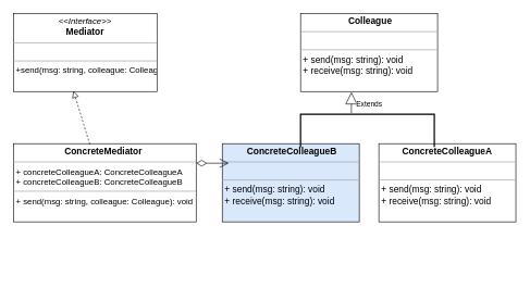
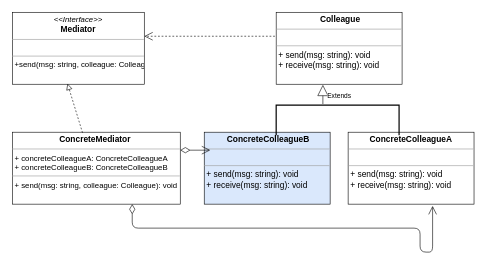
  <mxCell id="0" />
  <mxCell id="1" parent="0" />
  <mxCell id="2" value="&lt;p style=&quot;margin: 4px 0px 0px ; text-align: center ; font-size: 14px&quot;&gt;&lt;i style=&quot;font-size: 13px&quot;&gt;&amp;lt;&amp;lt;Interface&amp;gt;&amp;gt;&lt;/i&gt;&lt;br&gt;&lt;font style=&quot;font-size: 14px&quot;&gt;&lt;b&gt;Mediator&lt;/b&gt;&lt;br&gt;&lt;/font&gt;&lt;/p&gt;&lt;hr size=&quot;1&quot; style=&quot;font-size: 14px&quot;&gt;&lt;p style=&quot;margin: 0px ; margin-left: 4px&quot;&gt;&lt;br&gt;&lt;/p&gt;&lt;hr size=&quot;1&quot;&gt;&lt;p style=&quot;margin: 0px ; margin-left: 4px&quot;&gt;&lt;font style=&quot;font-size: 13px&quot;&gt;+send(msg: string, colleague: Colleague): void&lt;/font&gt;&lt;br&gt;&lt;/p&gt;" style="verticalAlign=top;align=left;overflow=fill;fontSize=12;fontFamily=Helvetica;html=1;" parent="1" vertex="1"><mxGeometry x="20" y="20" width="220" height="120" as="geometry" /></mxCell>
  <mxCell id="3" value="&lt;p style=&quot;margin: 4px 0px 0px ; text-align: center ; font-size: 14px&quot;&gt;&lt;font style=&quot;font-size: 14px&quot;&gt;&lt;b&gt;&amp;nbsp;Colleague&lt;/b&gt;&lt;br&gt;&lt;/font&gt;&lt;/p&gt;&lt;hr size=&quot;1&quot; style=&quot;font-size: 14px&quot;&gt;&lt;p style=&quot;margin: 0px ; margin-left: 4px&quot;&gt;&lt;br&gt;&lt;/p&gt;&lt;hr size=&quot;1&quot;&gt;&lt;p style=&quot;margin: 0px ; margin-left: 4px&quot;&gt;&lt;font style=&quot;font-size: 14px&quot;&gt;+&amp;nbsp;send(msg: string): void&amp;nbsp;&lt;/font&gt;&lt;br&gt;&lt;/p&gt;&lt;p style=&quot;margin: 0px ; margin-left: 4px&quot;&gt;&lt;font style=&quot;font-size: 14px&quot;&gt;+&amp;nbsp;receive(msg: string): void&lt;/font&gt;&lt;/p&gt;" style="verticalAlign=top;align=left;overflow=fill;fontSize=12;fontFamily=Helvetica;html=1;" parent="1" vertex="1"><mxGeometry x="460" y="20" width="210" height="120" as="geometry" /></mxCell>
  <mxCell id="4" value="&lt;p style=&quot;margin: 4px 0px 0px ; text-align: center ; font-size: 14px&quot;&gt;&lt;font style=&quot;font-size: 14px&quot;&gt;&lt;b&gt;&amp;nbsp;&lt;/b&gt;&lt;/font&gt;&lt;b&gt;ConcreteColleagueA&amp;nbsp;&lt;/b&gt;&lt;/p&gt;&lt;hr size=&quot;1&quot; style=&quot;font-size: 14px&quot;&gt;&lt;p style=&quot;margin: 0px ; margin-left: 4px&quot;&gt;&lt;br&gt;&lt;/p&gt;&lt;hr size=&quot;1&quot;&gt;&lt;p style=&quot;margin: 0px ; margin-left: 4px&quot;&gt;&lt;font style=&quot;font-size: 14px&quot;&gt;+&amp;nbsp;send(msg: string): void&amp;nbsp;&lt;/font&gt;&lt;br&gt;&lt;/p&gt;&lt;p style=&quot;margin: 0px ; margin-left: 4px&quot;&gt;&lt;font style=&quot;font-size: 14px&quot;&gt;+&amp;nbsp;receive(msg: string): void&lt;/font&gt;&lt;/p&gt;" style="verticalAlign=top;align=left;overflow=fill;fontSize=12;fontFamily=Helvetica;html=1;" parent="1" vertex="1"><mxGeometry x="580" y="220" width="210" height="120" as="geometry" /></mxCell>
  <mxCell id="5" value="&lt;p style=&quot;margin: 4px 0px 0px ; text-align: center ; font-size: 14px&quot;&gt;&lt;font style=&quot;font-size: 14px&quot;&gt;&lt;b&gt;&amp;nbsp;&lt;/b&gt;&lt;/font&gt;&lt;b&gt;ConcreteColleagueB&lt;/b&gt;&lt;/p&gt;&lt;hr size=&quot;1&quot; style=&quot;font-size: 14px&quot;&gt;&lt;p style=&quot;margin: 0px ; margin-left: 4px&quot;&gt;&lt;br&gt;&lt;/p&gt;&lt;hr size=&quot;1&quot;&gt;&lt;p style=&quot;margin: 0px ; margin-left: 4px&quot;&gt;&lt;font style=&quot;font-size: 14px&quot;&gt;+&amp;nbsp;send(msg: string): void&amp;nbsp;&lt;/font&gt;&lt;br&gt;&lt;/p&gt;&lt;p style=&quot;margin: 0px ; margin-left: 4px&quot;&gt;&lt;font style=&quot;font-size: 14px&quot;&gt;+&amp;nbsp;receive(msg: string): void&lt;/font&gt;&lt;/p&gt;" style="verticalAlign=top;align=left;overflow=fill;fontSize=12;fontFamily=Helvetica;html=1;fillColor=#dae8fc;" parent="1" vertex="1"><mxGeometry x="340" y="220" width="210" height="120" as="geometry" /></mxCell>
  <mxCell id="6" value="&lt;p style=&quot;margin: 4px 0px 0px ; text-align: center&quot;&gt;&lt;b style=&quot;font-size: 14px&quot;&gt;ConcreteMediator&amp;nbsp;&lt;/b&gt;&lt;br&gt;&lt;/p&gt;&lt;hr size=&quot;1&quot; style=&quot;font-size: 14px&quot;&gt;&lt;p style=&quot;margin: 0px 0px 0px 4px ; font-size: 13px&quot;&gt;&lt;font style=&quot;font-size: 13px&quot;&gt;+&amp;nbsp;concreteColleagueA: ConcreteColleagueA&lt;/font&gt;&lt;/p&gt;&lt;p style=&quot;margin: 0px 0px 0px 4px ; font-size: 13px&quot;&gt;&lt;font style=&quot;font-size: 13px&quot;&gt;+&amp;nbsp;concreteColleagueB: ConcreteColleagueB&lt;/font&gt;&lt;/p&gt;&lt;hr size=&quot;1&quot; style=&quot;font-size: 13px&quot;&gt;&lt;p style=&quot;margin: 0px ; margin-left: 4px&quot;&gt;&lt;font style=&quot;font-size: 13px&quot;&gt;+&amp;nbsp;send(msg: string, colleague: Colleague): void&lt;/font&gt;&lt;br&gt;&lt;/p&gt;" style="verticalAlign=top;align=left;overflow=fill;fontSize=12;fontFamily=Helvetica;html=1;" parent="1" vertex="1"><mxGeometry x="20" y="220" width="280" height="120" as="geometry" /></mxCell>
  <mxCell id="7" value="" style="endArrow=block;startArrow=none;endFill=0;startFill=0;endSize=8;html=1;verticalAlign=bottom;dashed=1;labelBackgroundColor=none;exitX=0.418;exitY=0.008;exitDx=0;exitDy=0;exitPerimeter=0;entryX=0.418;entryY=0.992;entryDx=0;entryDy=0;entryPerimeter=0;" parent="1" source="6" target="2" edge="1"><mxGeometry width="160" relative="1" as="geometry"><mxPoint x="140" y="190" as="sourcePoint" /><mxPoint x="300" y="190" as="targetPoint" /></mxGeometry></mxCell>
  <mxCell id="8" value="" style="strokeWidth=2;html=1;shape=mxgraph.flowchart.annotation_1;align=left;pointerEvents=1;rotation=90;" parent="1" vertex="1"><mxGeometry x="537.5" y="97.5" width="50" height="205" as="geometry" /></mxCell>
  <mxCell id="9" value="Extends" style="endArrow=block;endSize=16;endFill=0;html=1;exitX=-0.04;exitY=0.62;exitDx=0;exitDy=0;exitPerimeter=0;entryX=0.371;entryY=1.008;entryDx=0;entryDy=0;entryPerimeter=0;" parent="1" source="8" target="3" edge="1"><mxGeometry x="-0.188" y="-27" width="160" relative="1" as="geometry"><mxPoint x="540" y="160" as="sourcePoint" /><mxPoint x="590" y="160" as="targetPoint" /><mxPoint as="offset" /></mxGeometry></mxCell>
+ <mxCell id="10" value="" style="endArrow=open;endSize=12;dashed=1;html=1;exitX=-0.01;exitY=0.333;exitDx=0;exitDy=0;exitPerimeter=0;entryX=1;entryY=0.333;entryDx=0;entryDy=0;entryPerimeter=0;" parent="1" source="3" target="2" edge="1"><mxGeometry x="-0.14" y="40" width="160" relative="1" as="geometry"><mxPoint x="320" y="110" as="sourcePoint" /><mxPoint x="480" y="110" as="targetPoint" /><mxPoint as="offset" /></mxGeometry></mxCell>
+ <mxCell id="11" value="" style="endArrow=open;html=1;endSize=12;startArrow=diamondThin;startSize=14;startFill=0;edgeStyle=orthogonalEdgeStyle;align=left;verticalAlign=bottom;exitX=0.714;exitY=1;exitDx=0;exitDy=0;exitPerimeter=0;entryX=0.671;entryY=1.025;entryDx=0;entryDy=0;entryPerimeter=0;" edge="1" parent="1" source="6" target="4"><mxGeometry x="-0.549" y="-35" relative="1" as="geometry"><mxPoint x="210" y="390" as="sourcePoint" /><mxPoint x="730" y="420" as="targetPoint" /><Array as="points"><mxPoint x="220" y="380" /><mxPoint x="700" y="380" /><mxPoint x="700" y="420" /><mxPoint x="721" y="420" /></Array><mxPoint as="offset" /></mxGeometry></mxCell>
  <mxCell id="12" value="" style="endArrow=open;html=1;endSize=12;startArrow=diamondThin;startSize=14;startFill=0;edgeStyle=orthogonalEdgeStyle;align=left;verticalAlign=bottom;" edge="1" parent="1"><mxGeometry x="-0.2" y="20" relative="1" as="geometry"><mxPoint x="300" y="250" as="sourcePoint" /><mxPoint x="350" y="250" as="targetPoint" /><mxPoint as="offset" /></mxGeometry></mxCell>
